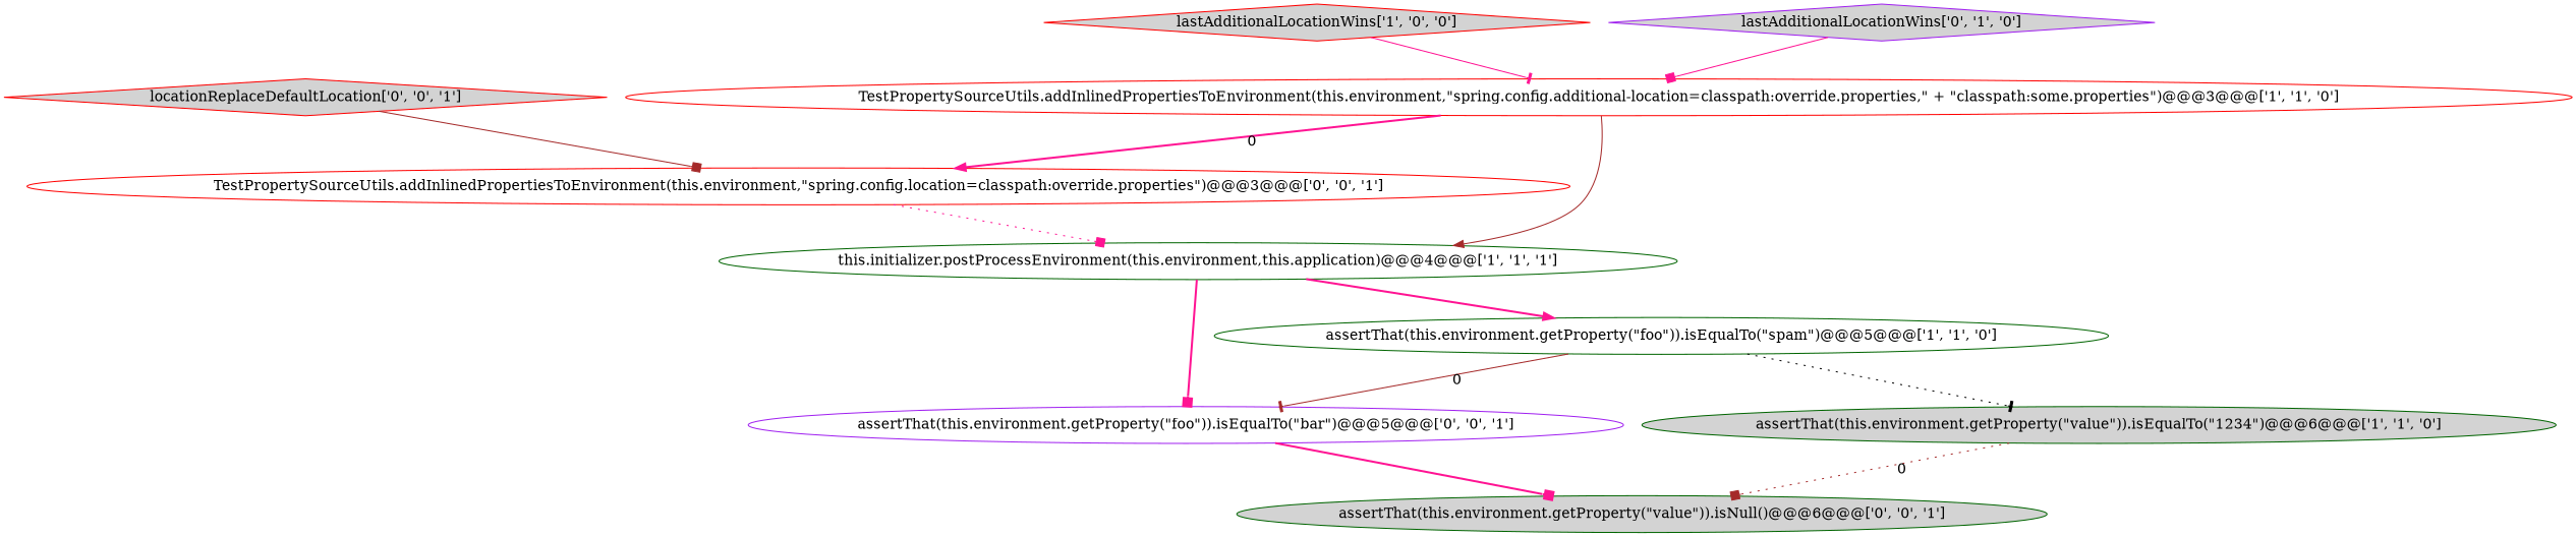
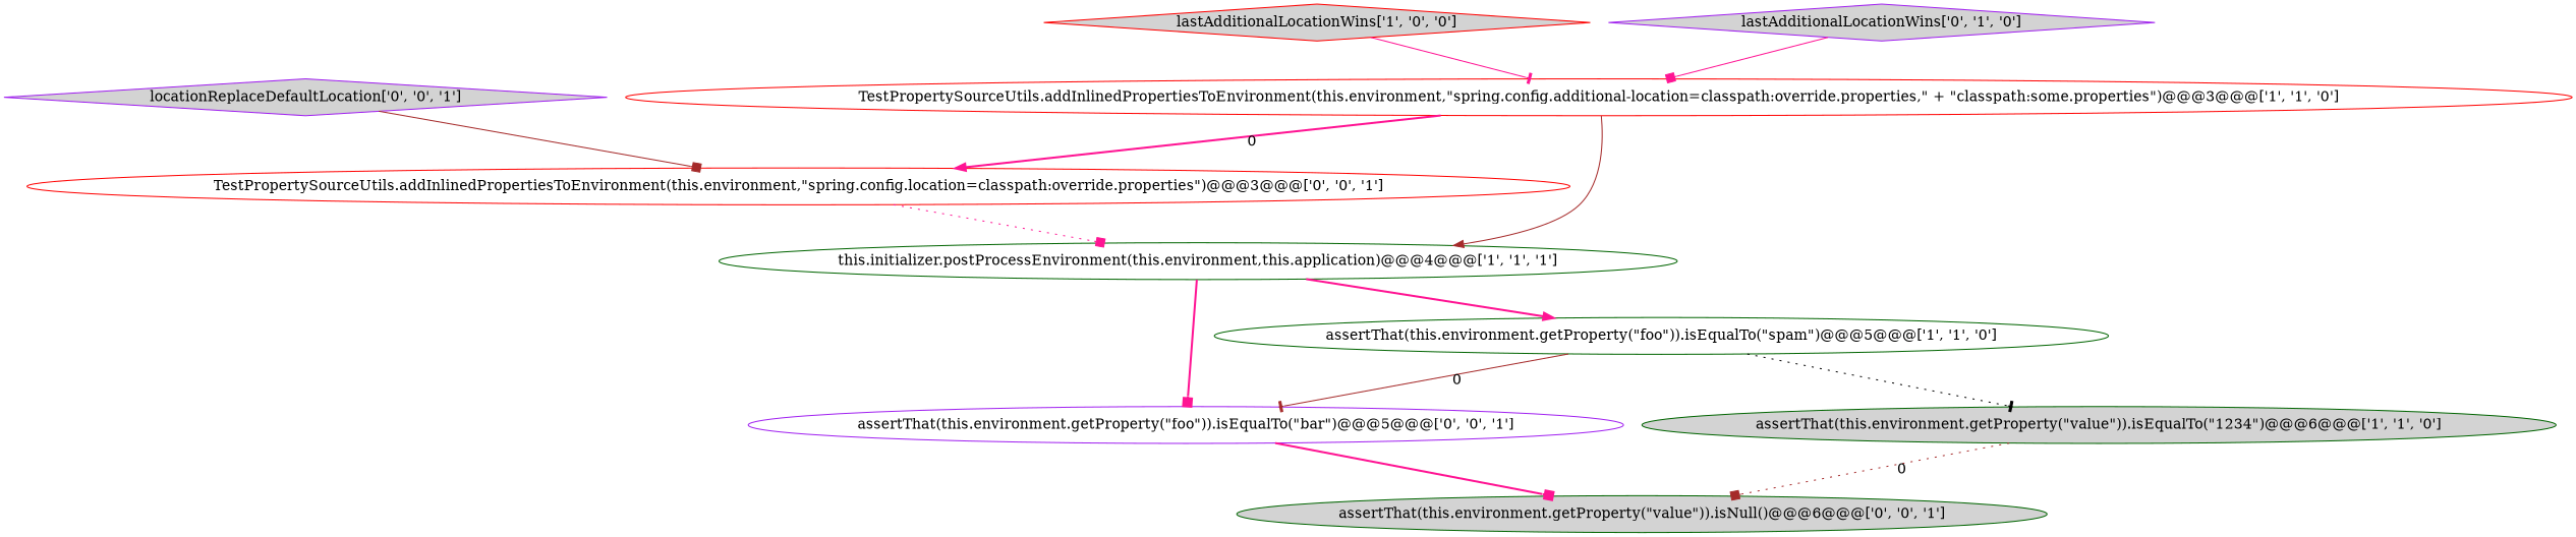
  digraph {
    node [fillcolor=lightgray shape=ellipse style=filled color=darkgreen]
    edge [style=solid color=deeppink arrowhead=box]
    n1 [label="assertThat(this.environment.getProperty(\"value\")).isNull()@@@6@@@['0', '0', '1']"]
    n2 [fillcolor=white label="assertThat(this.environment.getProperty(\"foo\")).isEqualTo(\"bar\")@@@5@@@['0', '0', '1']" color=purple]
    n3 [label="assertThat(this.environment.getProperty(\"value\")).isEqualTo(\"1234\")@@@6@@@['1', '1', '0']"]
    n4 [fillcolor=white label="TestPropertySourceUtils.addInlinedPropertiesToEnvironment(this.environment,\"spring.config.additional-location=classpath:override.properties,\" + \"classpath:some.properties\")@@@3@@@['1', '1', '0']" color=red]
    n5 [fillcolor=white label="TestPropertySourceUtils.addInlinedPropertiesToEnvironment(this.environment,\"spring.config.location=classpath:override.properties\")@@@3@@@['0', '0', '1']" color=red]
    n6 [fillcolor=white label="this.initializer.postProcessEnvironment(this.environment,this.application)@@@4@@@['1', '1', '1']"]
    n7 [label="lastAdditionalLocationWins['1', '0', '0']" shape=diamond color=red]
-   n8 [label="locationReplaceDefaultLocation['0', '0', '1']" shape=diamond color=red]
+   n8 [label="locationReplaceDefaultLocation['0', '0', '1']" shape=diamond color=purple]
    n9 [label="lastAdditionalLocationWins['0', '1', '0']" shape=diamond color=purple]
    n10 [fillcolor=white label="assertThat(this.environment.getProperty(\"foo\")).isEqualTo(\"spam\")@@@5@@@['1', '1', '0']"]
    n2 -> n1 [style=bold]
    n3 -> n1 [label=0 style=dotted color=brown]
    n4 -> n5 [label=0 style=bold arrowhead=normal]
    n4 -> n6 [color=brown arrowhead=normal]
    n5 -> n6 [style=dotted]
    n6 -> n2 [style=bold]
    n6 -> n10 [style=bold arrowhead=normal]
    n7 -> n4 [arrowhead=tee]
    n8 -> n5 [color=brown]
    n9 -> n4
    n10 -> n2 [label=0 color=brown arrowhead=tee]
    n10 -> n3 [style=dotted color=black arrowhead=tee]
  }
